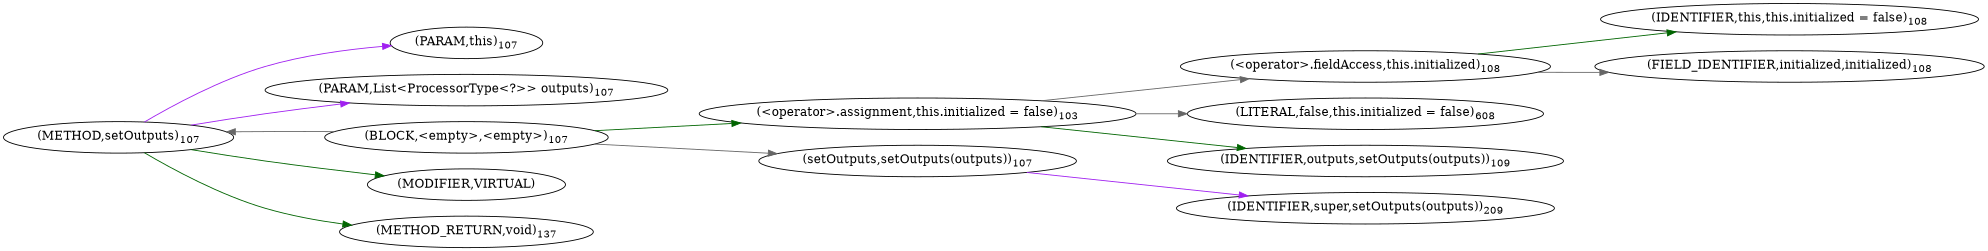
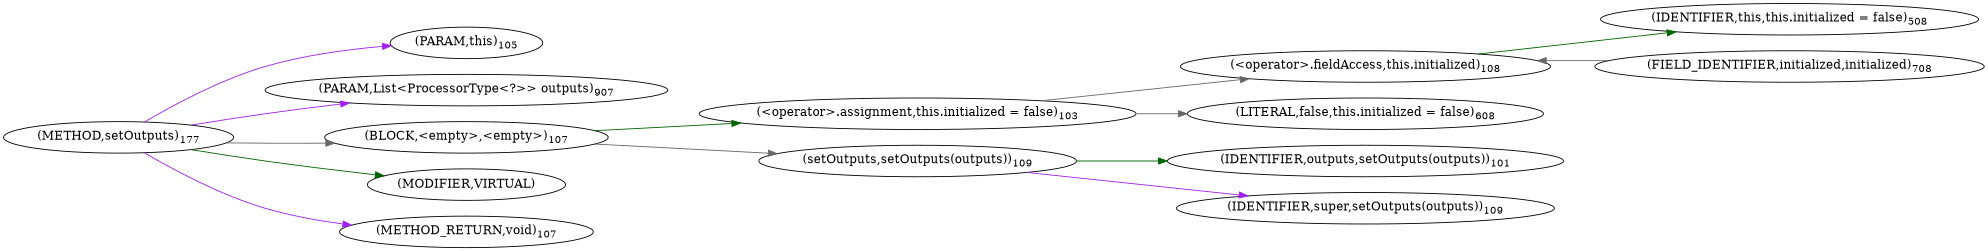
  digraph {
    rankdir=LR
    edge [color=gray40]
-   n1 [label=<(METHOD,setOutputs)<SUB>107</SUB>>]
-   n2 [label=<(PARAM,this)<SUB>107</SUB>>]
-   n3 [label=<(PARAM,List&lt;ProcessorType&lt;?&gt;&gt; outputs)<SUB>107</SUB>>]
+   n1 [label=<(METHOD,setOutputs)<SUB>177</SUB>>]
+   n2 [label=<(PARAM,this)<SUB>105</SUB>>]
+   n3 [label=<(PARAM,List&lt;ProcessorType&lt;?&gt;&gt; outputs)<SUB>907</SUB>>]
    n4 [label=<(BLOCK,&lt;empty&gt;,&lt;empty&gt;)<SUB>107</SUB>>]
    n5 [label=<(MODIFIER,VIRTUAL)>]
-   n6 [label=<(METHOD_RETURN,void)<SUB>137</SUB>>]
+   n6 [label=<(METHOD_RETURN,void)<SUB>107</SUB>>]
    n7 [label=<(&lt;operator&gt;.assignment,this.initialized = false)<SUB>103</SUB>>]
-   n8 [label=<(setOutputs,setOutputs(outputs))<SUB>107</SUB>>]
+   n8 [label=<(setOutputs,setOutputs(outputs))<SUB>109</SUB>>]
    n9 [label=<(&lt;operator&gt;.fieldAccess,this.initialized)<SUB>108</SUB>>]
    n10 [label=<(LITERAL,false,this.initialized = false)<SUB>608</SUB>>]
-   n11 [label=<(IDENTIFIER,super,setOutputs(outputs))<SUB>209</SUB>>]
-   n12 [label=<(IDENTIFIER,outputs,setOutputs(outputs))<SUB>109</SUB>>]
-   n13 [label=<(IDENTIFIER,this,this.initialized = false)<SUB>108</SUB>>]
-   n14 [label=<(FIELD_IDENTIFIER,initialized,initialized)<SUB>108</SUB>>]
+   n11 [label=<(IDENTIFIER,super,setOutputs(outputs))<SUB>109</SUB>>]
+   n12 [label=<(IDENTIFIER,outputs,setOutputs(outputs))<SUB>101</SUB>>]
+   n13 [label=<(IDENTIFIER,this,this.initialized = false)<SUB>508</SUB>>]
+   n14 [label=<(FIELD_IDENTIFIER,initialized,initialized)<SUB>708</SUB>>]
    n1 -> n2 [color=purple]
    n1 -> n3 [color=purple]
-   n4 -> n1
+   n1 -> n4
    n1 -> n5 [color=darkgreen]
-   n1 -> n6 [color=darkgreen]
+   n1 -> n6 [color=purple]
    n4 -> n7 [color=darkgreen]
    n4 -> n8
    n7 -> n9
    n7 -> n10
    n8 -> n11 [color=purple]
-   n7 -> n12 [color=darkgreen]
+   n8 -> n12 [color=darkgreen]
    n9 -> n13 [color=darkgreen]
-   n9 -> n14
+   n14 -> n9
  }
